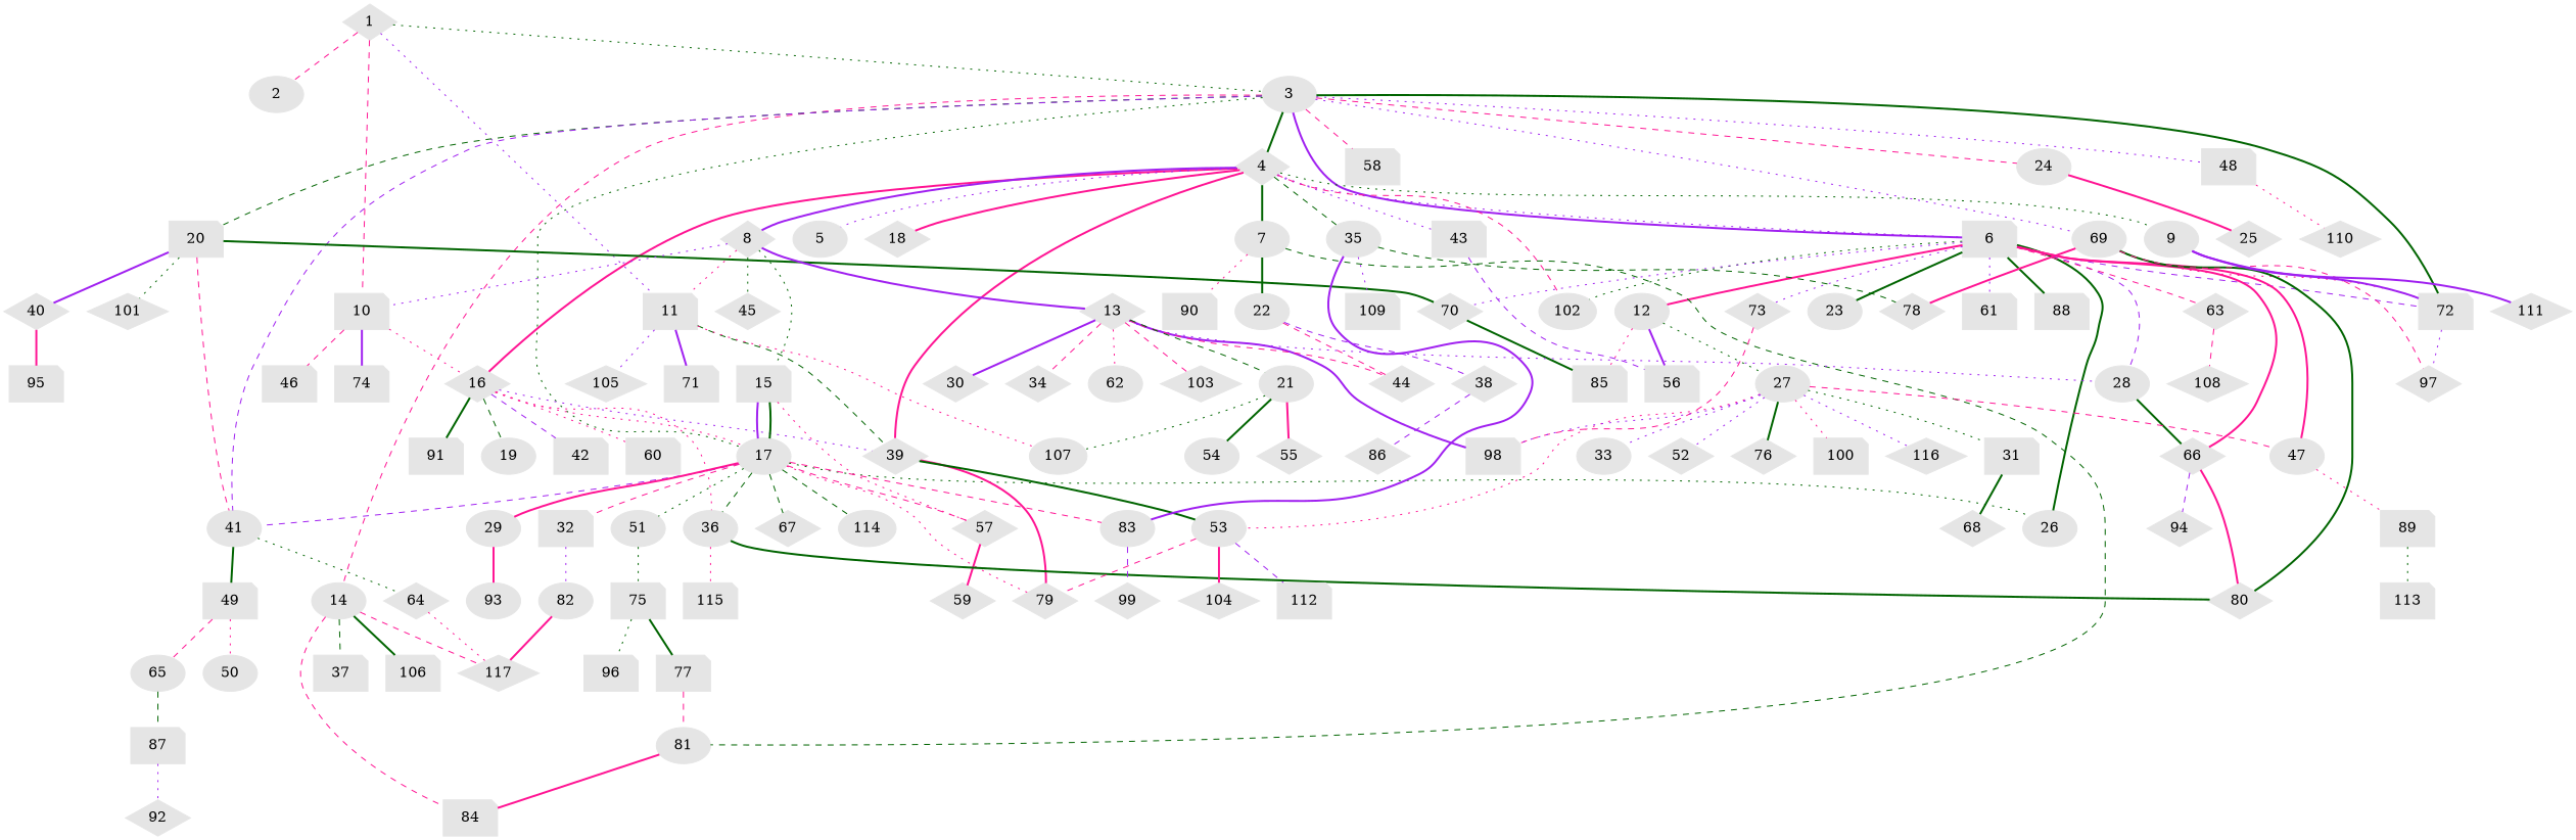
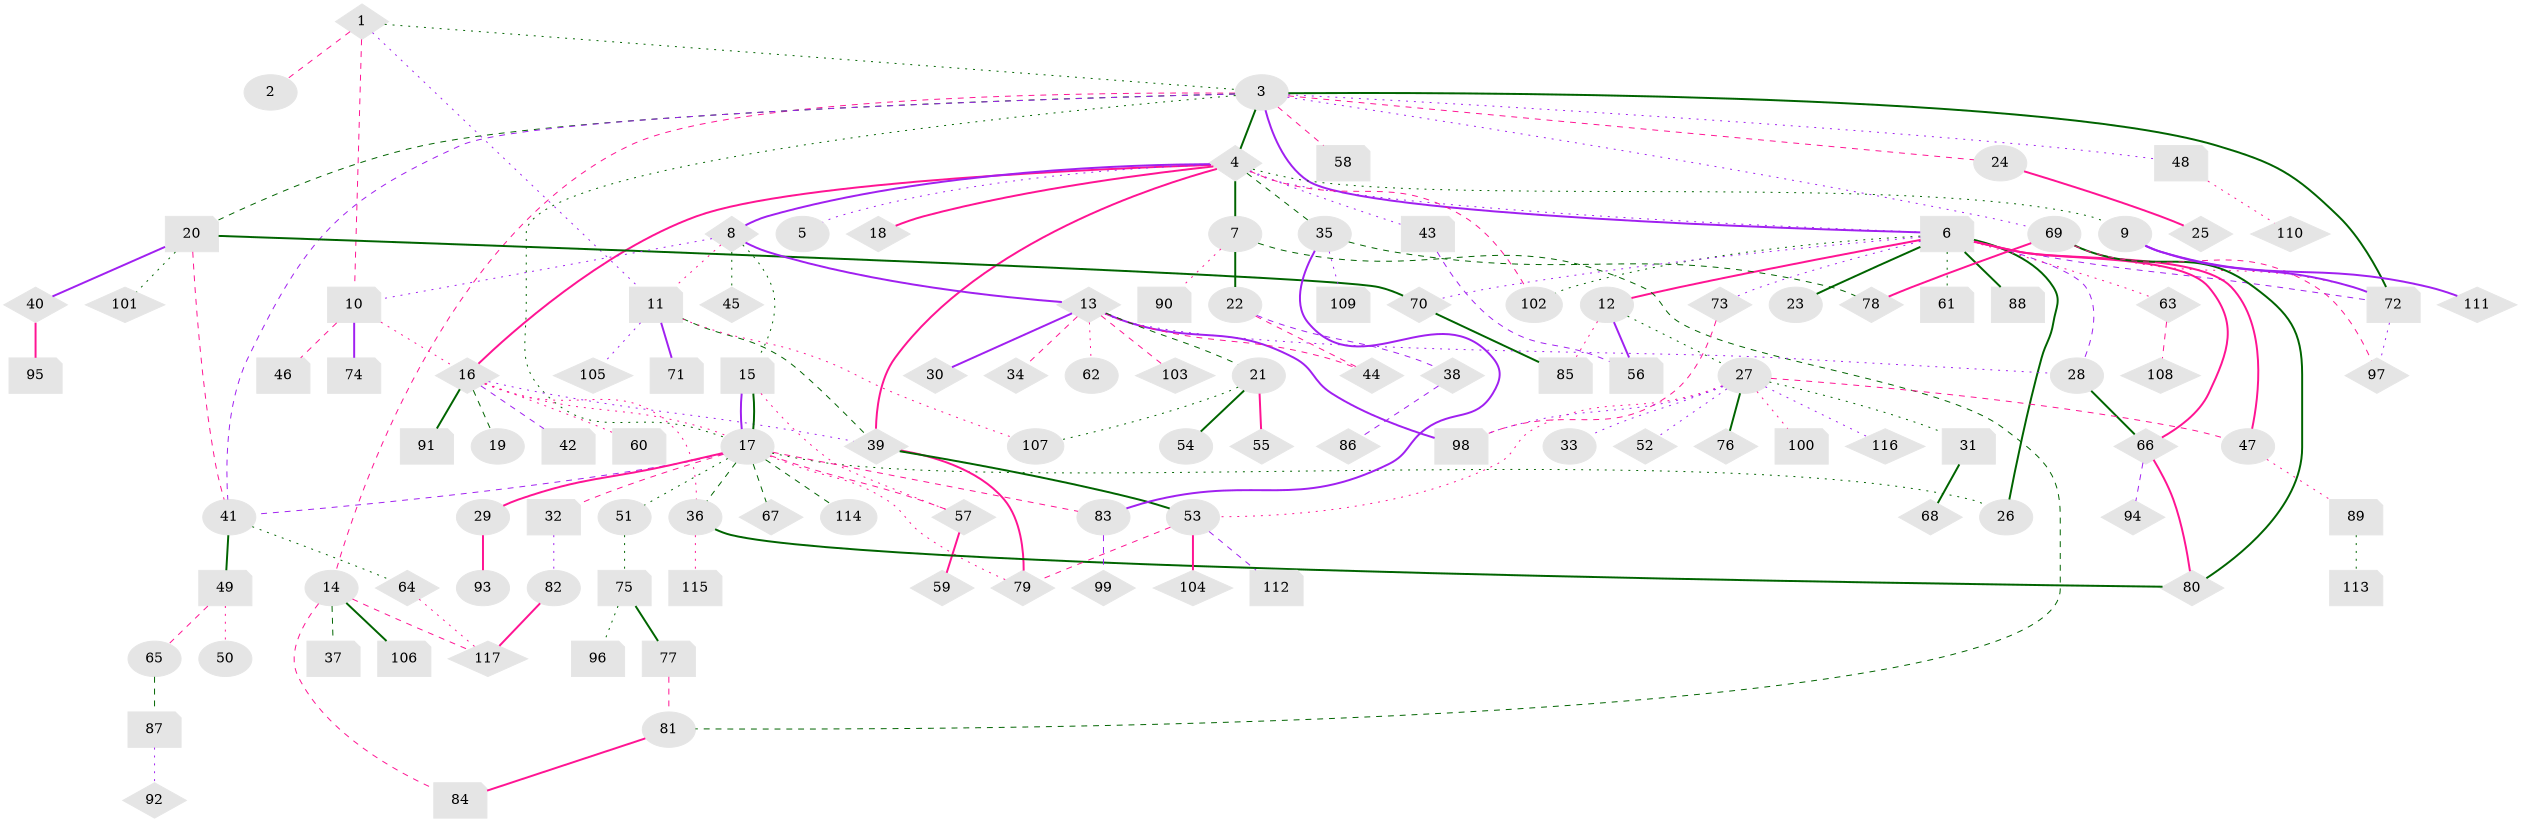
  graph {
    node [color=gray90 shape=diamond style=filled]
    edge [color=deeppink style=dotted]
    2 [shape=ellipse]
    1
    3 [shape=ellipse]
    10 [shape=note]
    11 [shape=note]
    4
    6 [shape=note]
    14 [shape=ellipse]
    17 [shape=ellipse]
    20 [shape=note]
    24 [shape=ellipse]
    41 [shape=ellipse]
    48 [shape=note]
    58 [shape=note]
    69 [shape=ellipse]
    72 [shape=note]
    16
    46 [shape=note]
    74 [shape=note]
    39
    71 [shape=note]
    105
    107 [shape=ellipse]
    5 [shape=ellipse]
    7 [shape=ellipse]
    8
    9 [shape=ellipse]
    18
    35 [shape=ellipse]
    43 [shape=note]
    102 [shape=ellipse]
    12 [shape=ellipse]
    23 [shape=ellipse]
    26 [shape=ellipse]
    28 [shape=ellipse]
    47 [shape=ellipse]
    61 [shape=note]
    63
    66
    70
    73
    88 [shape=note]
    37 [shape=note]
    84 [shape=note]
    106 [shape=note]
    117
    57
    36 [shape=ellipse]
    29 [shape=ellipse]
    32 [shape=note]
    51 [shape=ellipse]
    67
    79
    83 [shape=ellipse]
    114 [shape=ellipse]
    40
    101
    25
    49 [shape=note]
    64
    110
    78
    80
    97
    22 [shape=ellipse]
    81 [shape=ellipse]
    90 [shape=note]
    13
    15 [shape=note]
    45
    111
    19 [shape=ellipse]
    42 [shape=note]
    60 [shape=note]
    91 [shape=note]
    109 [shape=note]
    53 [shape=ellipse]
    56 [shape=note]
    27 [shape=ellipse]
    85 [shape=note]
    89 [shape=note]
    108
    94
    98 [shape=note]
    44
    38
    21 [shape=ellipse]
    30
    34
    62 [shape=ellipse]
    103
    31 [shape=note]
    33 [shape=ellipse]
    52
    76
    100 [shape=note]
    116
    54 [shape=ellipse]
    55
    59
    115 [shape=note]
    93 [shape=ellipse]
    82 [shape=ellipse]
    75 [shape=note]
    99
    95 [shape=note]
    86
    68
    104
    112 [shape=note]
    50 [shape=ellipse]
    65 [shape=ellipse]
    113 [shape=note]
    87 [shape=note]
    77 [shape=note]
    96 [shape=note]
    92
    1 -- 2 [style=dashed]
    1 -- 3 [color=darkgreen]
    1 -- 10 [style=dashed]
    1 -- 11 [color=purple]
    3 -- 4 [color=darkgreen style=bold]
    3 -- 6 [color=purple style=bold]
    3 -- 14 [style=dashed]
    3 -- 17 [color=darkgreen]
    3 -- 20 [color=darkgreen style=dashed]
    3 -- 24 [style=dashed]
    3 -- 41 [color=purple style=dashed]
    3 -- 48 [color=purple]
    3 -- 58 [style=dashed]
    3 -- 69 [color=purple]
    3 -- 72 [color=darkgreen style=bold]
    10 -- 16
    10 -- 46 [style=dashed]
    10 -- 74 [color=purple style=bold]
    11 -- 39 [color=darkgreen style=dashed]
    11 -- 71 [color=purple style=bold]
    11 -- 105 [color=purple]
    11 -- 107
    4 -- 6 [color=purple]
    4 -- 16 [style=bold]
    4 -- 39 [style=bold]
    4 -- 5 [color=purple]
    4 -- 7 [color=darkgreen style=bold]
    4 -- 8 [color=purple style=bold]
    4 -- 9 [color=darkgreen]
    4 -- 18 [style=bold]
    4 -- 35 [color=darkgreen style=dashed]
    4 -- 43 [color=purple]
    4 -- 102 [style=dashed]
    6 -- 72 [color=purple style=dashed]
    6 -- 102 [color=darkgreen]
    6 -- 12 [style=bold]
    6 -- 23 [color=darkgreen style=bold]
    6 -- 26 [color=darkgreen style=bold]
    6 -- 28 [color=purple style=dashed]
    6 -- 47 [style=bold]
-   6 -- 61 [color=purple]
-   6 -- 63 [style=dashed]
+   6 -- 61 [color=darkgreen]
+   6 -- 63
    6 -- 66 [style=bold]
    6 -- 70 [color=purple]
    6 -- 73 [color=purple]
    6 -- 88 [color=darkgreen style=bold]
    14 -- 37 [color=darkgreen style=dashed]
    14 -- 84 [style=dashed]
    14 -- 106 [color=darkgreen style=bold]
    14 -- 117 [style=dashed]
    17 -- 41 [color=purple style=dashed]
    17 -- 26 [color=darkgreen]
    17 -- 57 [style=dashed]
    17 -- 36 [color=darkgreen style=dashed]
    17 -- 29 [style=bold]
    17 -- 32 [style=dashed]
    17 -- 51 [color=darkgreen]
    17 -- 67 [color=darkgreen style=dashed]
    17 -- 79
    17 -- 83 [style=dashed]
    17 -- 114 [color=darkgreen style=dashed]
    20 -- 41 [style=dashed]
    20 -- 70 [color=darkgreen style=bold]
    20 -- 40 [color=purple style=bold]
    20 -- 101 [color=darkgreen]
    24 -- 25 [style=bold]
    41 -- 49 [color=darkgreen style=bold]
    41 -- 64 [color=darkgreen]
    48 -- 110
    69 -- 72
    69 -- 78 [style=bold]
    69 -- 80 [color=darkgreen style=bold]
    69 -- 97 [style=dashed]
    72 -- 97 [color=purple]
    16 -- 17
    16 -- 39 [color=purple]
    16 -- 36
    16 -- 19 [color=darkgreen style=dashed]
    16 -- 42 [color=purple style=dashed]
    16 -- 60
    16 -- 91 [color=darkgreen style=bold]
    39 -- 79 [style=bold]
    39 -- 53 [color=darkgreen style=bold]
    7 -- 22 [color=darkgreen style=bold]
    7 -- 81 [color=darkgreen style=dashed]
    7 -- 90
    8 -- 10 [color=purple]
    8 -- 11
    8 -- 13 [color=purple style=bold]
    8 -- 15 [color=darkgreen]
    8 -- 45 [color=darkgreen]
    9 -- 72 [color=purple style=bold]
    9 -- 111 [color=purple style=bold]
    35 -- 83 [color=purple style=bold]
    35 -- 78 [color=darkgreen style=dashed]
    35 -- 109 [color=purple]
    43 -- 56 [color=purple style=dashed]
    12 -- 56 [color=purple style=bold]
    12 -- 27 [color=darkgreen]
    12 -- 85
    28 -- 66 [color=darkgreen style=bold]
    47 -- 89
    63 -- 108 [style=dashed]
    66 -- 80 [style=bold]
    66 -- 94 [color=purple style=dashed]
    70 -- 85 [color=darkgreen style=bold]
    73 -- 98 [style=dashed]
    57 -- 59 [style=bold]
    36 -- 80 [color=darkgreen style=bold]
    36 -- 115
    29 -- 93 [style=bold]
    32 -- 82 [color=purple]
    51 -- 75 [color=darkgreen]
    83 -- 99 [color=purple style=dashed]
    40 -- 95 [style=bold]
    49 -- 50
    49 -- 65 [style=dashed]
    64 -- 117
    22 -- 44 [style=dashed]
    22 -- 38 [color=purple style=dashed]
    81 -- 84 [style=bold]
    13 -- 28 [color=purple]
    13 -- 98 [color=purple style=bold]
    13 -- 44 [style=dashed]
    13 -- 21 [color=darkgreen style=dashed]
    13 -- 30 [color=purple style=bold]
    13 -- 34 [style=dashed]
    13 -- 62
    13 -- 103 [style=dashed]
    15 -- 17 [color=purple style=bold]
    15 -- 17 [color=darkgreen style=bold]
    15 -- 57
    53 -- 79 [style=dashed]
    53 -- 104 [style=bold]
    53 -- 112 [color=purple style=dashed]
    27 -- 47 [style=dashed]
    27 -- 53
    27 -- 98 [color=purple]
    27 -- 31 [color=darkgreen]
    27 -- 33 [color=purple]
    27 -- 52 [color=purple]
    27 -- 76 [color=darkgreen style=bold]
    27 -- 100
    27 -- 116 [color=purple]
    89 -- 113 [color=darkgreen]
    38 -- 86 [color=purple style=dashed]
    21 -- 107 [color=darkgreen]
    21 -- 54 [color=darkgreen style=bold]
    21 -- 55 [style=bold]
    31 -- 68 [color=darkgreen style=bold]
    82 -- 117 [style=bold]
    75 -- 77 [color=darkgreen style=bold]
    75 -- 96 [color=darkgreen]
    65 -- 87 [color=darkgreen style=dashed]
    87 -- 92 [color=purple]
    77 -- 81 [style=dashed]
  }
